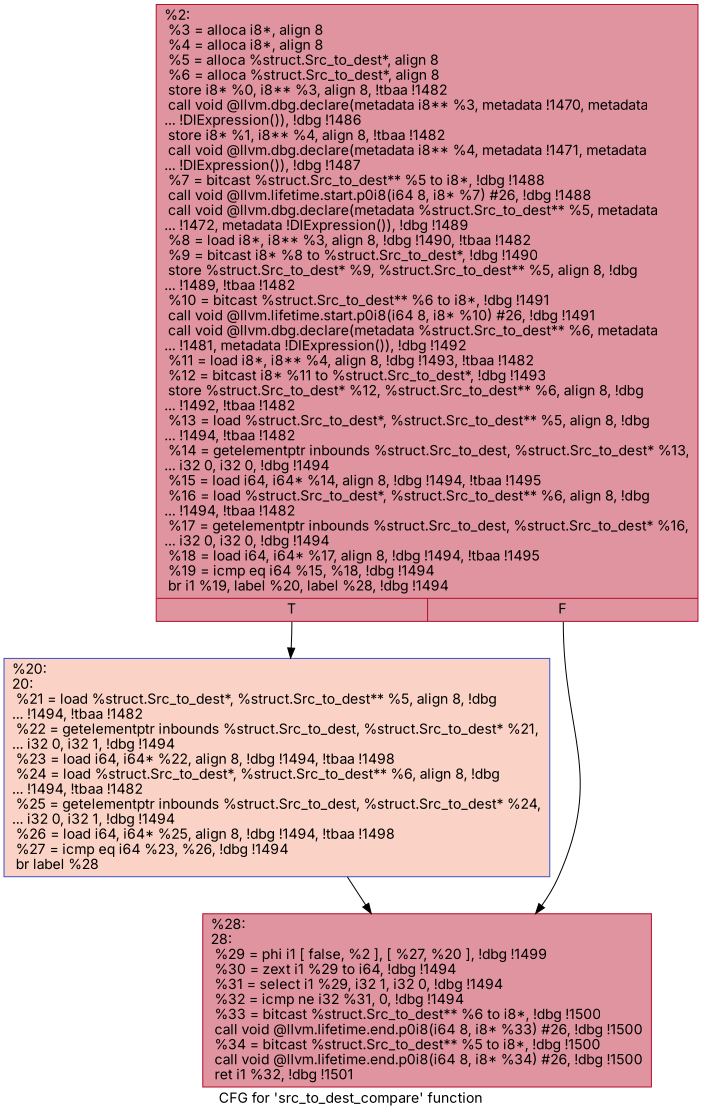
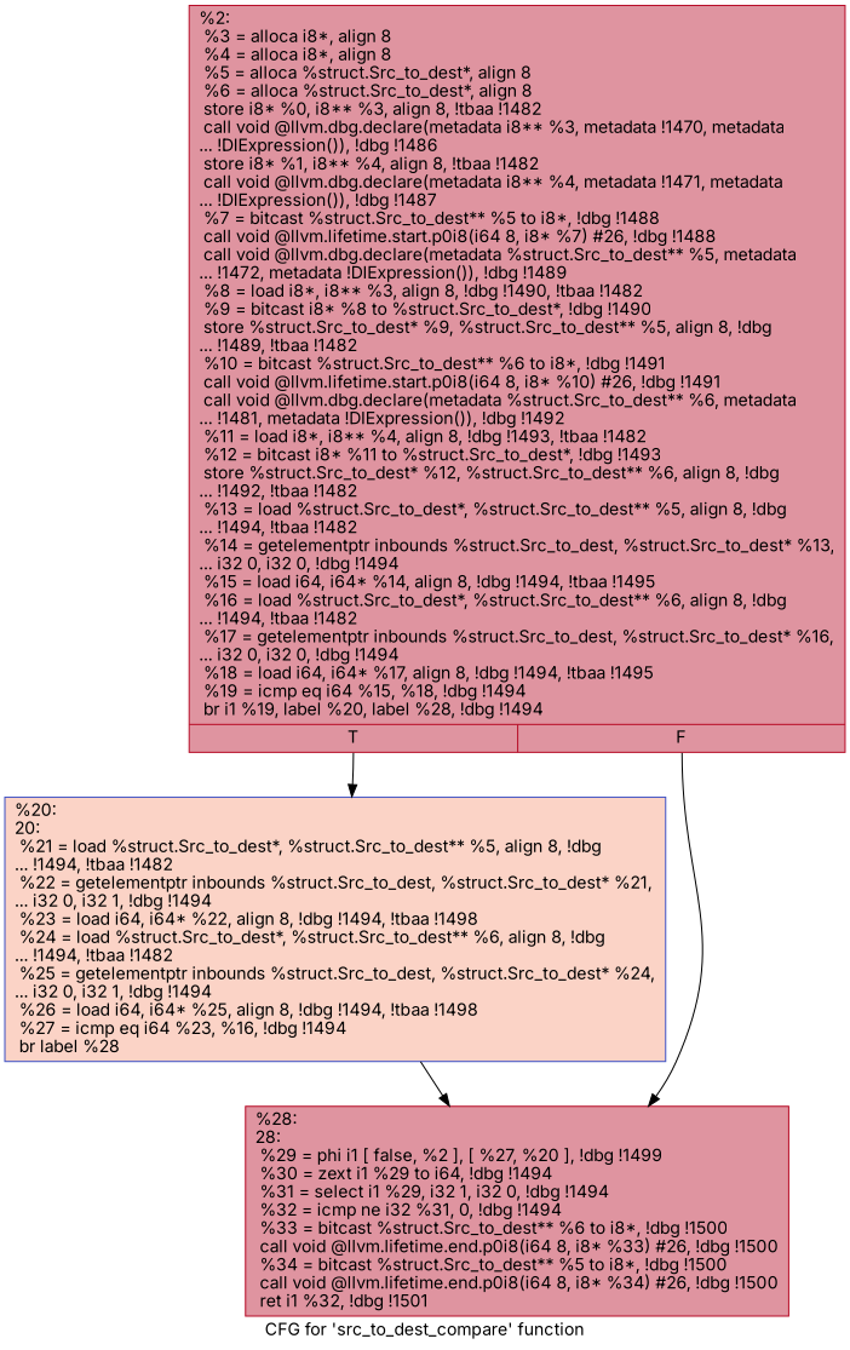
  digraph {
    label="CFG for 'src_to_dest_compare' function"
    fontname=Inter
    node [color="#b70d28ff" fillcolor="#b70d2870" shape=record style=filled fontname=Inter]
    edge [fontname=Inter]
    n1 [label="{%2:\l  %3 = alloca i8*, align 8\l  %4 = alloca i8*, align 8\l  %5 = alloca %struct.Src_to_dest*, align 8\l  %6 = alloca %struct.Src_to_dest*, align 8\l  store i8* %0, i8** %3, align 8, !tbaa !1482\l  call void @llvm.dbg.declare(metadata i8** %3, metadata !1470, metadata\l... !DIExpression()), !dbg !1486\l  store i8* %1, i8** %4, align 8, !tbaa !1482\l  call void @llvm.dbg.declare(metadata i8** %4, metadata !1471, metadata\l... !DIExpression()), !dbg !1487\l  %7 = bitcast %struct.Src_to_dest** %5 to i8*, !dbg !1488\l  call void @llvm.lifetime.start.p0i8(i64 8, i8* %7) #26, !dbg !1488\l  call void @llvm.dbg.declare(metadata %struct.Src_to_dest** %5, metadata\l... !1472, metadata !DIExpression()), !dbg !1489\l  %8 = load i8*, i8** %3, align 8, !dbg !1490, !tbaa !1482\l  %9 = bitcast i8* %8 to %struct.Src_to_dest*, !dbg !1490\l  store %struct.Src_to_dest* %9, %struct.Src_to_dest** %5, align 8, !dbg\l... !1489, !tbaa !1482\l  %10 = bitcast %struct.Src_to_dest** %6 to i8*, !dbg !1491\l  call void @llvm.lifetime.start.p0i8(i64 8, i8* %10) #26, !dbg !1491\l  call void @llvm.dbg.declare(metadata %struct.Src_to_dest** %6, metadata\l... !1481, metadata !DIExpression()), !dbg !1492\l  %11 = load i8*, i8** %4, align 8, !dbg !1493, !tbaa !1482\l  %12 = bitcast i8* %11 to %struct.Src_to_dest*, !dbg !1493\l  store %struct.Src_to_dest* %12, %struct.Src_to_dest** %6, align 8, !dbg\l... !1492, !tbaa !1482\l  %13 = load %struct.Src_to_dest*, %struct.Src_to_dest** %5, align 8, !dbg\l... !1494, !tbaa !1482\l  %14 = getelementptr inbounds %struct.Src_to_dest, %struct.Src_to_dest* %13,\l... i32 0, i32 0, !dbg !1494\l  %15 = load i64, i64* %14, align 8, !dbg !1494, !tbaa !1495\l  %16 = load %struct.Src_to_dest*, %struct.Src_to_dest** %6, align 8, !dbg\l... !1494, !tbaa !1482\l  %17 = getelementptr inbounds %struct.Src_to_dest, %struct.Src_to_dest* %16,\l... i32 0, i32 0, !dbg !1494\l  %18 = load i64, i64* %17, align 8, !dbg !1494, !tbaa !1495\l  %19 = icmp eq i64 %15, %18, !dbg !1494\l  br i1 %19, label %20, label %28, !dbg !1494\l|{<s0>T|<s1>F}}"]
-   n2 [color="#3d50c3ff" fillcolor="#f59c7d70" label="{%20:\l20:                                               \l  %21 = load %struct.Src_to_dest*, %struct.Src_to_dest** %5, align 8, !dbg\l... !1494, !tbaa !1482\l  %22 = getelementptr inbounds %struct.Src_to_dest, %struct.Src_to_dest* %21,\l... i32 0, i32 1, !dbg !1494\l  %23 = load i64, i64* %22, align 8, !dbg !1494, !tbaa !1498\l  %24 = load %struct.Src_to_dest*, %struct.Src_to_dest** %6, align 8, !dbg\l... !1494, !tbaa !1482\l  %25 = getelementptr inbounds %struct.Src_to_dest, %struct.Src_to_dest* %24,\l... i32 0, i32 1, !dbg !1494\l  %26 = load i64, i64* %25, align 8, !dbg !1494, !tbaa !1498\l  %27 = icmp eq i64 %23, %26, !dbg !1494\l  br label %28\l}"]
+   n2 [color="#3d50c3ff" fillcolor="#f59c7d70" label="{%20:\l20:                                               \l  %21 = load %struct.Src_to_dest*, %struct.Src_to_dest** %5, align 8, !dbg\l... !1494, !tbaa !1482\l  %22 = getelementptr inbounds %struct.Src_to_dest, %struct.Src_to_dest* %21,\l... i32 0, i32 1, !dbg !1494\l  %23 = load i64, i64* %22, align 8, !dbg !1494, !tbaa !1498\l  %24 = load %struct.Src_to_dest*, %struct.Src_to_dest** %6, align 8, !dbg\l... !1494, !tbaa !1482\l  %25 = getelementptr inbounds %struct.Src_to_dest, %struct.Src_to_dest* %24,\l... i32 0, i32 1, !dbg !1494\l  %26 = load i64, i64* %25, align 8, !dbg !1494, !tbaa !1498\l  %27 = icmp eq i64 %23, %16, !dbg !1494\l  br label %28\l}"]
    n3 [label="{%28:\l28:                                               \l  %29 = phi i1 [ false, %2 ], [ %27, %20 ], !dbg !1499\l  %30 = zext i1 %29 to i64, !dbg !1494\l  %31 = select i1 %29, i32 1, i32 0, !dbg !1494\l  %32 = icmp ne i32 %31, 0, !dbg !1494\l  %33 = bitcast %struct.Src_to_dest** %6 to i8*, !dbg !1500\l  call void @llvm.lifetime.end.p0i8(i64 8, i8* %33) #26, !dbg !1500\l  %34 = bitcast %struct.Src_to_dest** %5 to i8*, !dbg !1500\l  call void @llvm.lifetime.end.p0i8(i64 8, i8* %34) #26, !dbg !1500\l  ret i1 %32, !dbg !1501\l}"]
    n1 -> n2 [tailport=s0]
    n1 -> n3 [tailport=s1]
    n2 -> n3
  }
